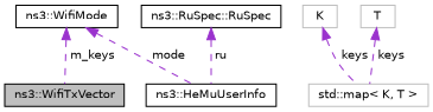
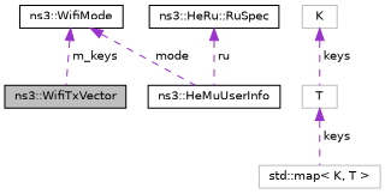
  digraph {
    node [color=black fillcolor=white fontname=Helvetica fontsize=10 shape=record style=filled]
    edge [color=darkorchid3 dir=back fontname=Helvetica fontsize=10 labelfontname=Helvetica labelfontsize=10 style=dashed]
    n1 [fillcolor=grey75 fontcolor=black height=0.2 label="ns3::WifiTxVector" width=0.4]
    n2 [height=0.2 label="ns3::WifiMode" width=0.4]
    n3 [height=0.2 label="ns3::HeMuUserInfo" width=0.4]
-   n4 [height=0.2 label="ns3::RuSpec::RuSpec" width=0.4]
+   n4 [height=0.2 label="ns3::HeRu::RuSpec" width=0.4]
    n5 [color=grey75 height=0.2 label="std::map\< K, T \>" width=0.4]
    n6 [color=grey75 height=0.2 label=K width=0.4]
    n7 [color=grey75 height=0.2 label=T width=0.4]
    n2 -> n1 [label=" m_keys"]
    n2 -> n3 [label=" mode"]
    n4 -> n3 [label=" ru"]
-   n6 -> n5 [label=" keys"]
+   n6 -> n7 [label=" keys"]
    n7 -> n5 [label=" keys"]
  }
